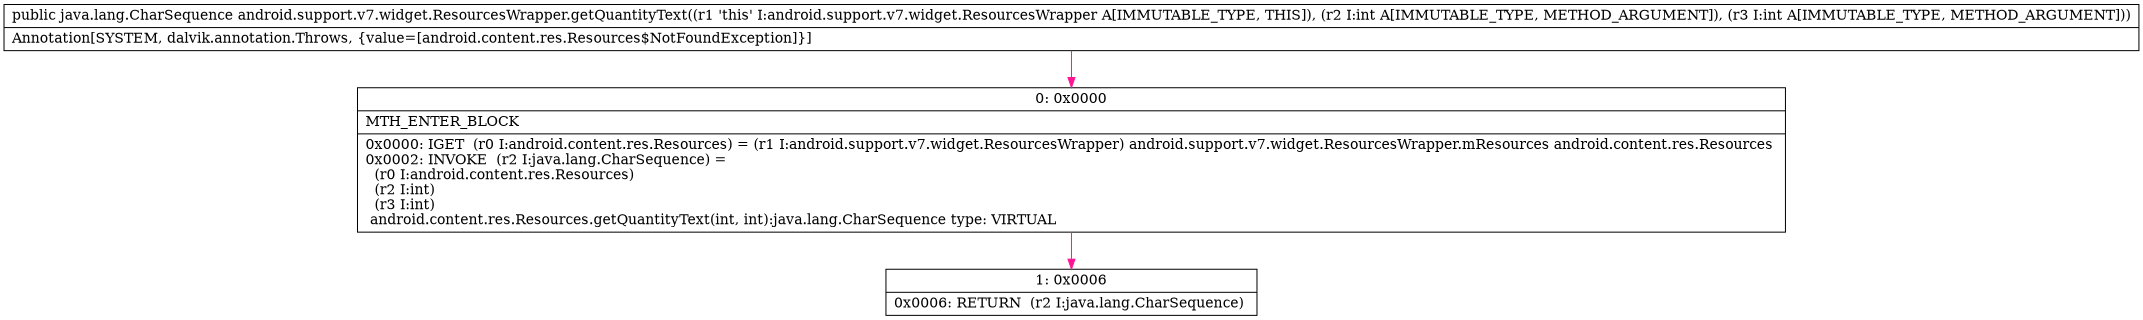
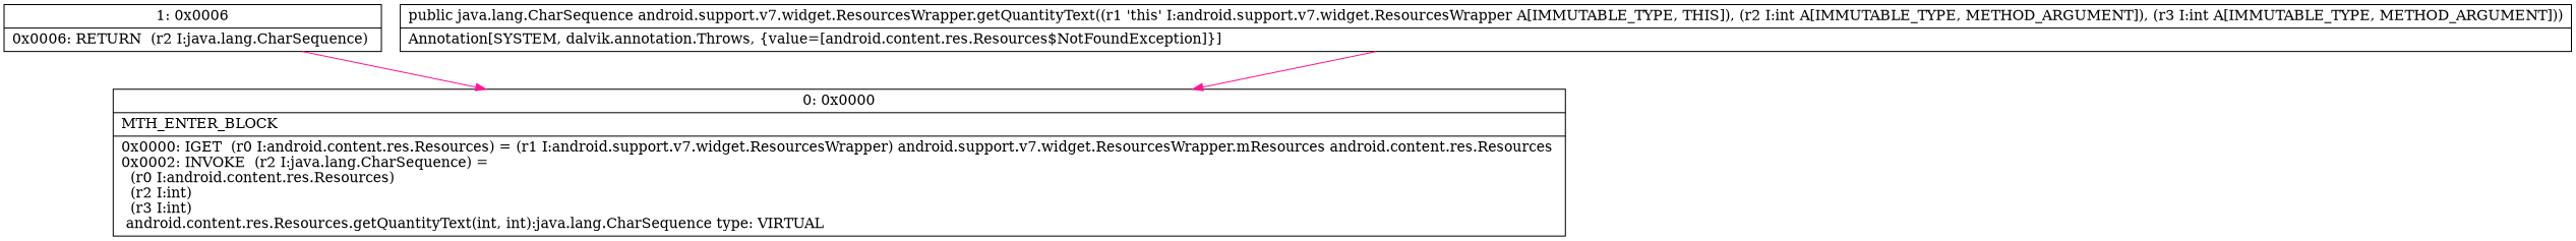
  digraph {
    node [shape=record]
    edge [color=deeppink]
    n1 [label="{0\:\ 0x0000|MTH_ENTER_BLOCK\l|0x0000: IGET  (r0 I:android.content.res.Resources) = (r1 I:android.support.v7.widget.ResourcesWrapper) android.support.v7.widget.ResourcesWrapper.mResources android.content.res.Resources \l0x0002: INVOKE  (r2 I:java.lang.CharSequence) = \l  (r0 I:android.content.res.Resources)\l  (r2 I:int)\l  (r3 I:int)\l android.content.res.Resources.getQuantityText(int, int):java.lang.CharSequence type: VIRTUAL \l}"]
    n2 [label="{1\:\ 0x0006|0x0006: RETURN  (r2 I:java.lang.CharSequence) \l}"]
    n3 [label="{public java.lang.CharSequence android.support.v7.widget.ResourcesWrapper.getQuantityText((r1 'this' I:android.support.v7.widget.ResourcesWrapper A[IMMUTABLE_TYPE, THIS]), (r2 I:int A[IMMUTABLE_TYPE, METHOD_ARGUMENT]), (r3 I:int A[IMMUTABLE_TYPE, METHOD_ARGUMENT]))  | Annotation[SYSTEM, dalvik.annotation.Throws, \{value=[android.content.res.Resources$NotFoundException]\}]\l}"]
-   n1 -> n2
+   n2 -> n1
    n3 -> n1
  }
